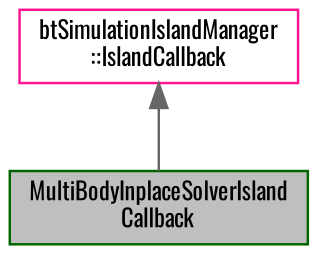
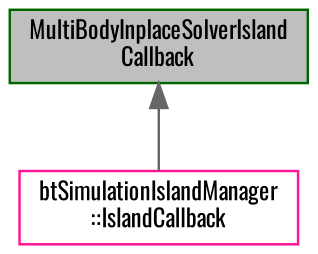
  digraph {
    fontname=Oswald
    node [fontname=Oswald fontsize=10 shape=box style=filled]
    n1 [color=darkgreen fillcolor=grey75 fontcolor=black height=0.2 label="MultiBodyInplaceSolverIsland\lCallback" width=0.4]
    n2 [color=deeppink fillcolor=white height=0.2 label="btSimulationIslandManager\l::IslandCallback" width=0.4]
-   n2 -> n1 [color=gray40 dir=back fontname=Oswald fontsize=10 labelfontname=Helvetica labelfontsize=10 style=solid]
+   n1 -> n2 [color=gray40 dir=back fontname=Oswald fontsize=10 labelfontname=Helvetica labelfontsize=10 style=solid]
  }
